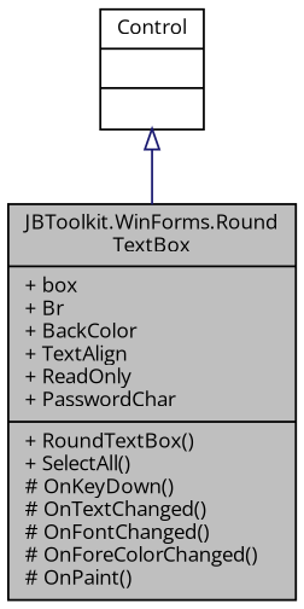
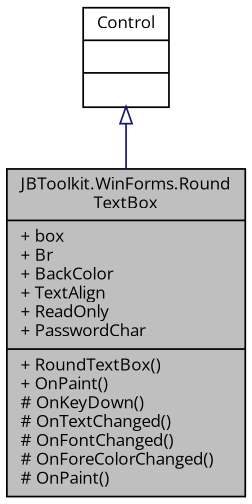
  digraph {
    fontname="Open Sans"
    node [color=black fontname="Open Sans" fontsize=10 shape=record style=filled]
-   n1 [fillcolor=grey75 fontcolor=black height=0.2 label="{JBToolkit.WinForms.Round\lTextBox\n|+ box\l+ Br\l+ BackColor\l+ TextAlign\l+ ReadOnly\l+ PasswordChar\l|+ RoundTextBox()\l+ SelectAll()\l# OnKeyDown()\l# OnTextChanged()\l# OnFontChanged()\l# OnForeColorChanged()\l# OnPaint()\l}" width=0.4]
+   n1 [fillcolor=grey75 fontcolor=black height=0.2 label="{JBToolkit.WinForms.Round\lTextBox\n|+ box\l+ Br\l+ BackColor\l+ TextAlign\l+ ReadOnly\l+ PasswordChar\l|+ RoundTextBox()\l+ OnPaint()\l# OnKeyDown()\l# OnTextChanged()\l# OnFontChanged()\l# OnForeColorChanged()\l# OnPaint()\l}" width=0.4]
    n2 [fillcolor=white height=0.2 label="{Control\n||}" width=0.4]
    n2 -> n1 [arrowtail=onormal color=midnightblue dir=back fontname="Open Sans" fontsize=10 labelfontname=Helvetica labelfontsize=10 style=solid]
  }
